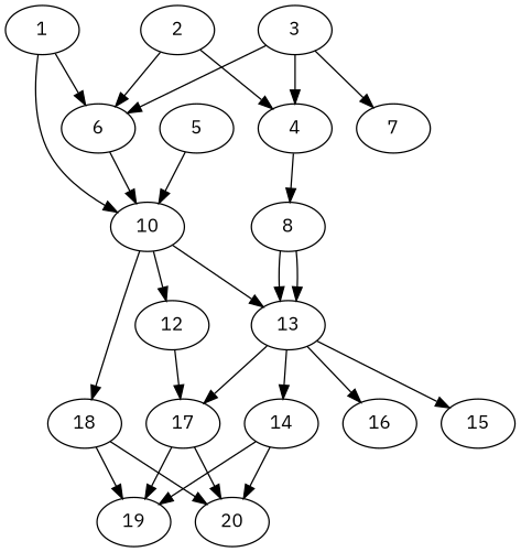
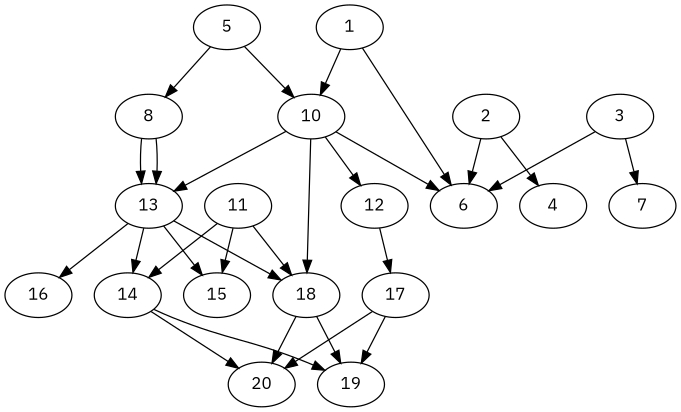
  digraph {
    fontname="IBM Plex Sans"
    node [alpha=0.08 expect_size=36193280 fontname="IBM Plex Sans"]
    edge [fontname="IBM Plex Sans"]
    1 [expect_size=26022912]
    6 [alpha=0.03 expect_size=12929024]
    10 [alpha=0.14 expect_size=12295168]
    5 [alpha=0.04 expect_size=39502848]
    13 [alpha=0.14 expect_size=8649728]
    12 [alpha=0.05 expect_size=8552448]
    18 [alpha=0.16 expect_size=21058560]
    2 [alpha=0.00 expect_size=7166976]
    4 [alpha=0.18 expect_size=19527680]
    8 [alpha=0.02]
    7 [expect_size=51011584]
    3 [alpha=0.13 expect_size=7628800]
    14 [alpha=0.04 expect_size=38525952]
    15 [alpha=0.02 expect_size=32993280]
    16 [alpha=0.05 expect_size=42407936]
+   11 [alpha=0.01]
    17 [alpha=0.03 expect_size=49562624]
    19 [alpha=0.18 expect_size=26499072]
    20 [alpha=0.09 expect_size=12214272]
    1 -> 6
    1 -> 10
-   6 -> 10
+   10 -> 6
    10 -> 13
    10 -> 12
    10 -> 18
    5 -> 10
-   13 -> 17
+   13 -> 18
    13 -> 14
    13 -> 15
    13 -> 16
    12 -> 17
    18 -> 19
    18 -> 20
    2 -> 6
    2 -> 4
-   4 -> 8
+   5 -> 8
    8 -> 13
    8 -> 13
    3 -> 6
-   3 -> 4
    3 -> 7
    14 -> 19
    14 -> 20
+   11 -> 18
+   11 -> 14
+   11 -> 15
    17 -> 19
    17 -> 20
  }
